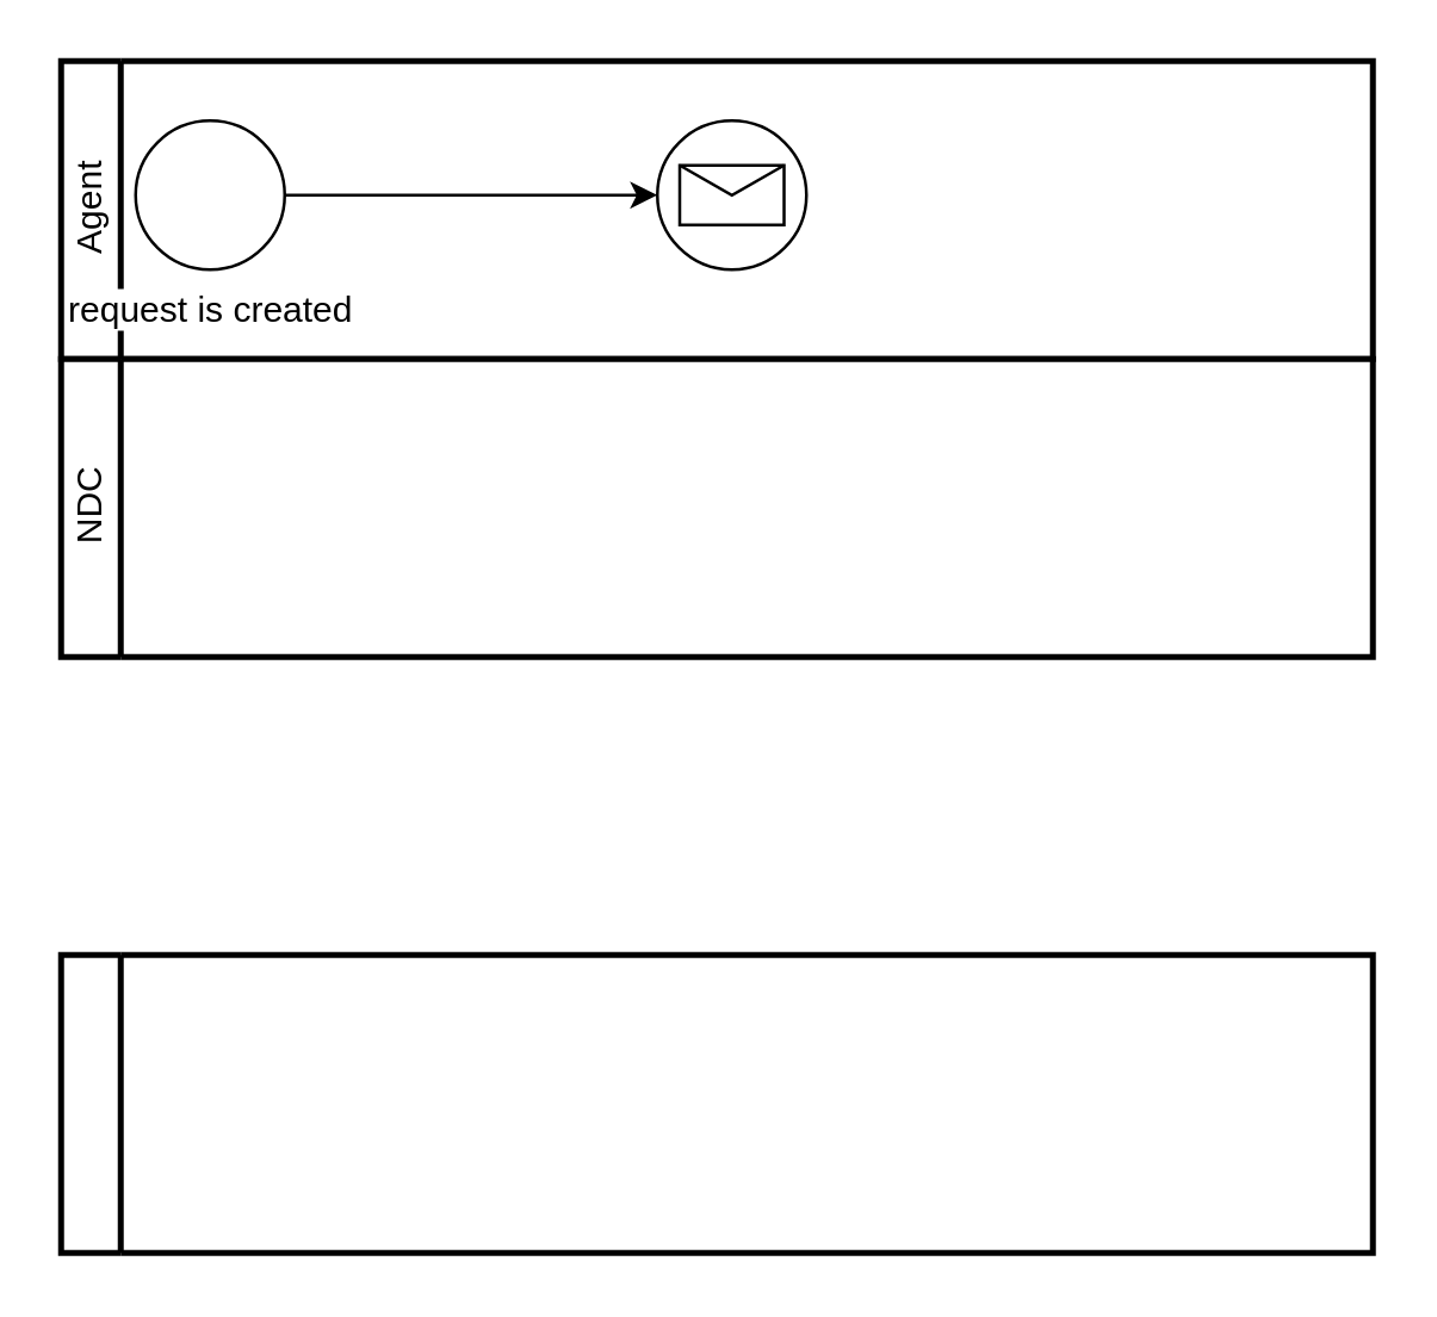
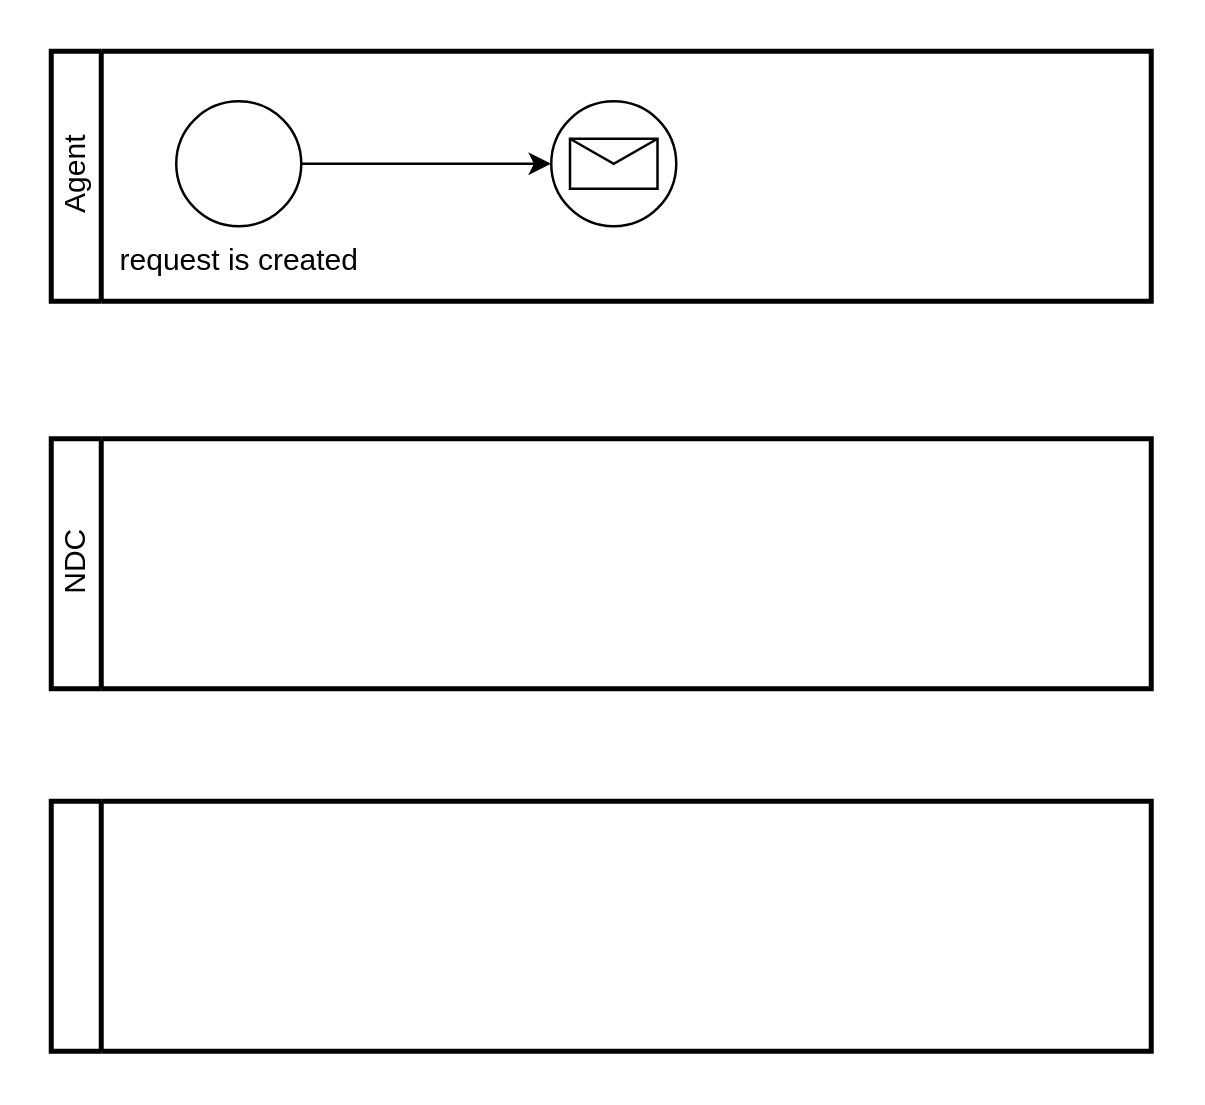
  <mxCell id="0" />
  <mxCell id="1" parent="0" />
  <mxCell id="2" value="Agent&lt;br&gt;" style="swimlane;html=1;startSize=20;fontStyle=0;collapsible=0;horizontal=0;swimlaneLine=1;swimlaneFillColor=#ffffff;strokeWidth=2;" vertex="1" parent="1"><mxGeometry x="20" y="20" width="440" height="100" as="geometry" /></mxCell>
  <mxCell id="3" style="edgeStyle=orthogonalEdgeStyle;rounded=0;orthogonalLoop=1;jettySize=auto;html=1;entryX=0;entryY=0.5;entryDx=0;entryDy=0;entryPerimeter=0;" edge="1" parent="2" source="4" target="5"><mxGeometry relative="1" as="geometry" /></mxCell>
- <mxCell id="4" value="request is created" style="points=[[0.145,0.145,0],[0.5,0,0],[0.855,0.145,0],[1,0.5,0],[0.855,0.855,0],[0.5,1,0],[0.145,0.855,0],[0,0.5,0]];shape=mxgraph.bpmn.event;html=1;verticalLabelPosition=bottom;labelBackgroundColor=#ffffff;verticalAlign=top;align=center;perimeter=ellipsePerimeter;outlineConnect=0;aspect=fixed;outline=standard;symbol=general;" vertex="1" parent="2"><mxGeometry x="25" y="20" width="50" height="50" as="geometry" /></mxCell>
+ <mxCell id="4" value="request is created" style="points=[[0.145,0.145,0],[0.5,0,0],[0.855,0.145,0],[1,0.5,0],[0.855,0.855,0],[0.5,1,0],[0.145,0.855,0],[0,0.5,0]];shape=mxgraph.bpmn.event;html=1;verticalLabelPosition=bottom;labelBackgroundColor=#ffffff;verticalAlign=top;align=center;perimeter=ellipsePerimeter;outlineConnect=0;aspect=fixed;outline=standard;symbol=general;" vertex="1" parent="2"><mxGeometry x="50" y="20" width="50" height="50" as="geometry" /></mxCell>
  <mxCell id="5" value="" style="points=[[0.145,0.145,0],[0.5,0,0],[0.855,0.145,0],[1,0.5,0],[0.855,0.855,0],[0.5,1,0],[0.145,0.855,0],[0,0.5,0]];shape=mxgraph.bpmn.event;html=1;verticalLabelPosition=bottom;labelBackgroundColor=#ffffff;verticalAlign=top;align=center;perimeter=ellipsePerimeter;outlineConnect=0;aspect=fixed;outline=standard;symbol=message;" vertex="1" parent="2"><mxGeometry x="200" y="20" width="50" height="50" as="geometry" /></mxCell>
- <mxCell id="6" value="NDC" style="swimlane;html=1;startSize=20;fontStyle=0;collapsible=0;horizontal=0;swimlaneLine=1;swimlaneFillColor=#ffffff;strokeWidth=2;" vertex="1" parent="1"><mxGeometry x="20" y="120" width="440" height="100" as="geometry" /></mxCell>
+ <mxCell id="6" value="NDC" style="swimlane;html=1;startSize=20;fontStyle=0;collapsible=0;horizontal=0;swimlaneLine=1;swimlaneFillColor=#ffffff;strokeWidth=2;" vertex="1" parent="1"><mxGeometry x="20" y="175" width="440" height="100" as="geometry" /></mxCell>
  <mxCell id="7" value="" style="swimlane;html=1;startSize=20;fontStyle=0;collapsible=0;horizontal=0;swimlaneLine=1;swimlaneFillColor=#ffffff;strokeWidth=2;" vertex="1" parent="1"><mxGeometry x="20" y="320" width="440" height="100" as="geometry" /></mxCell>
